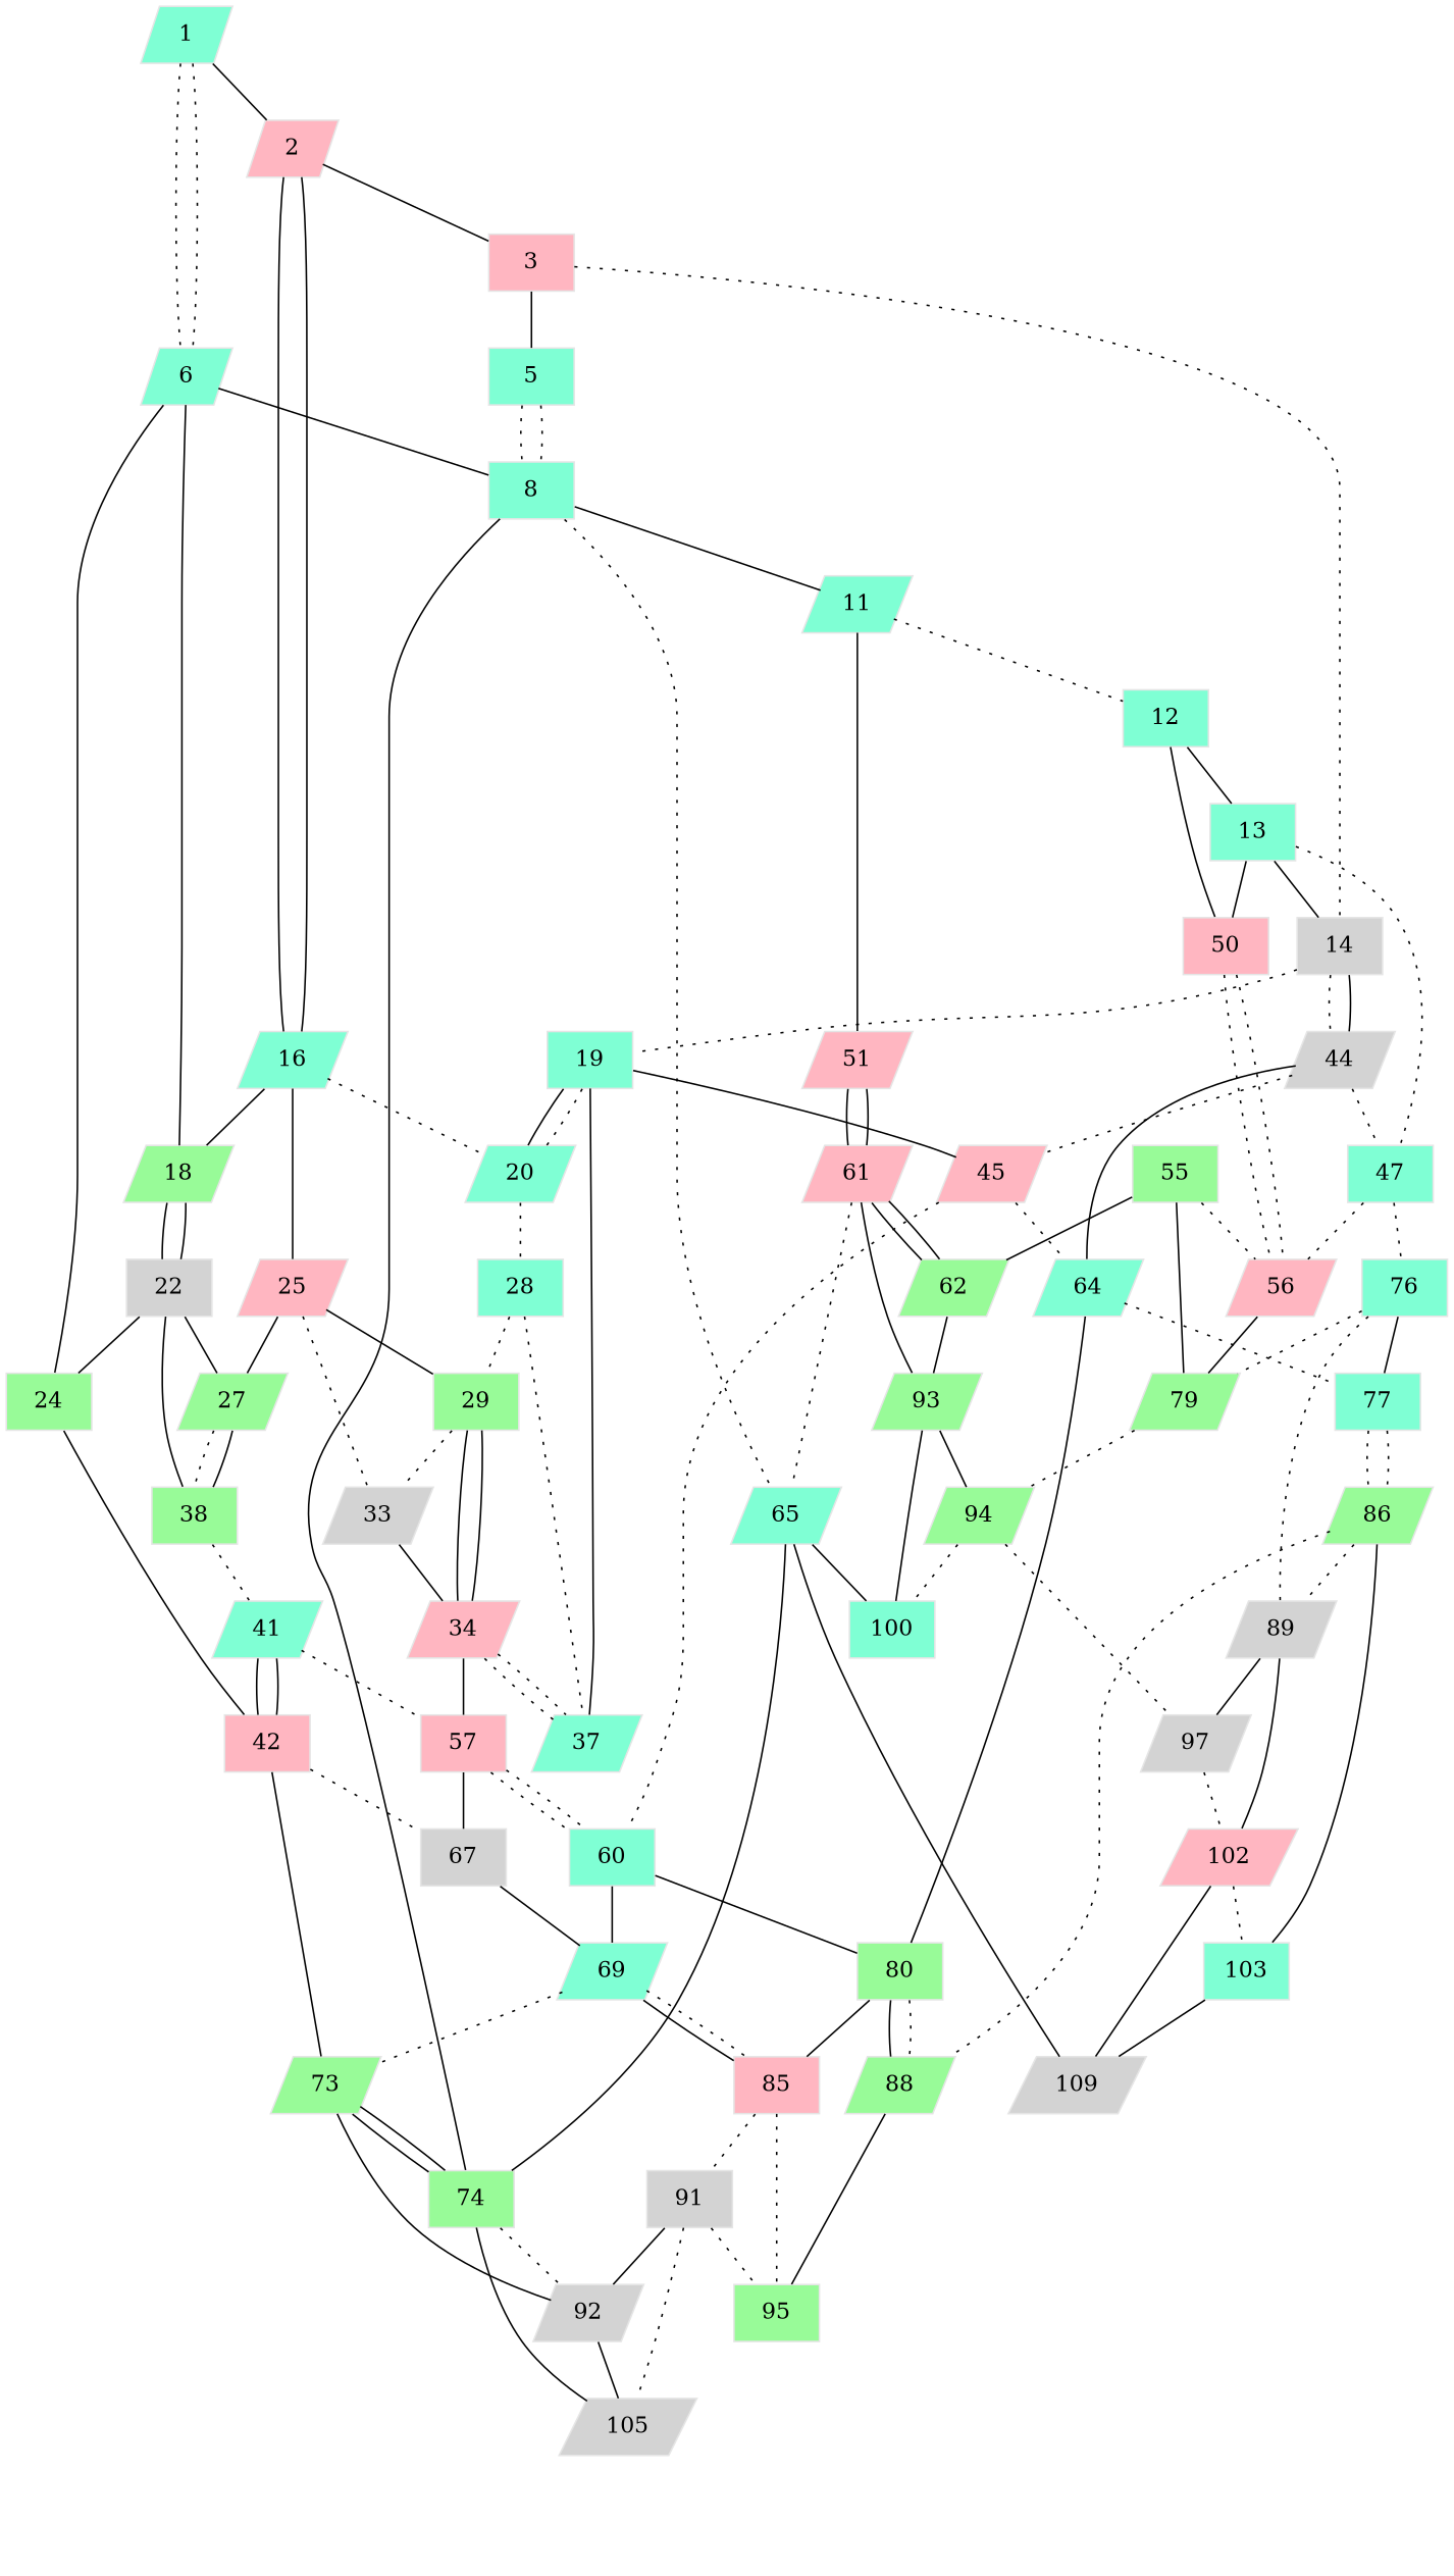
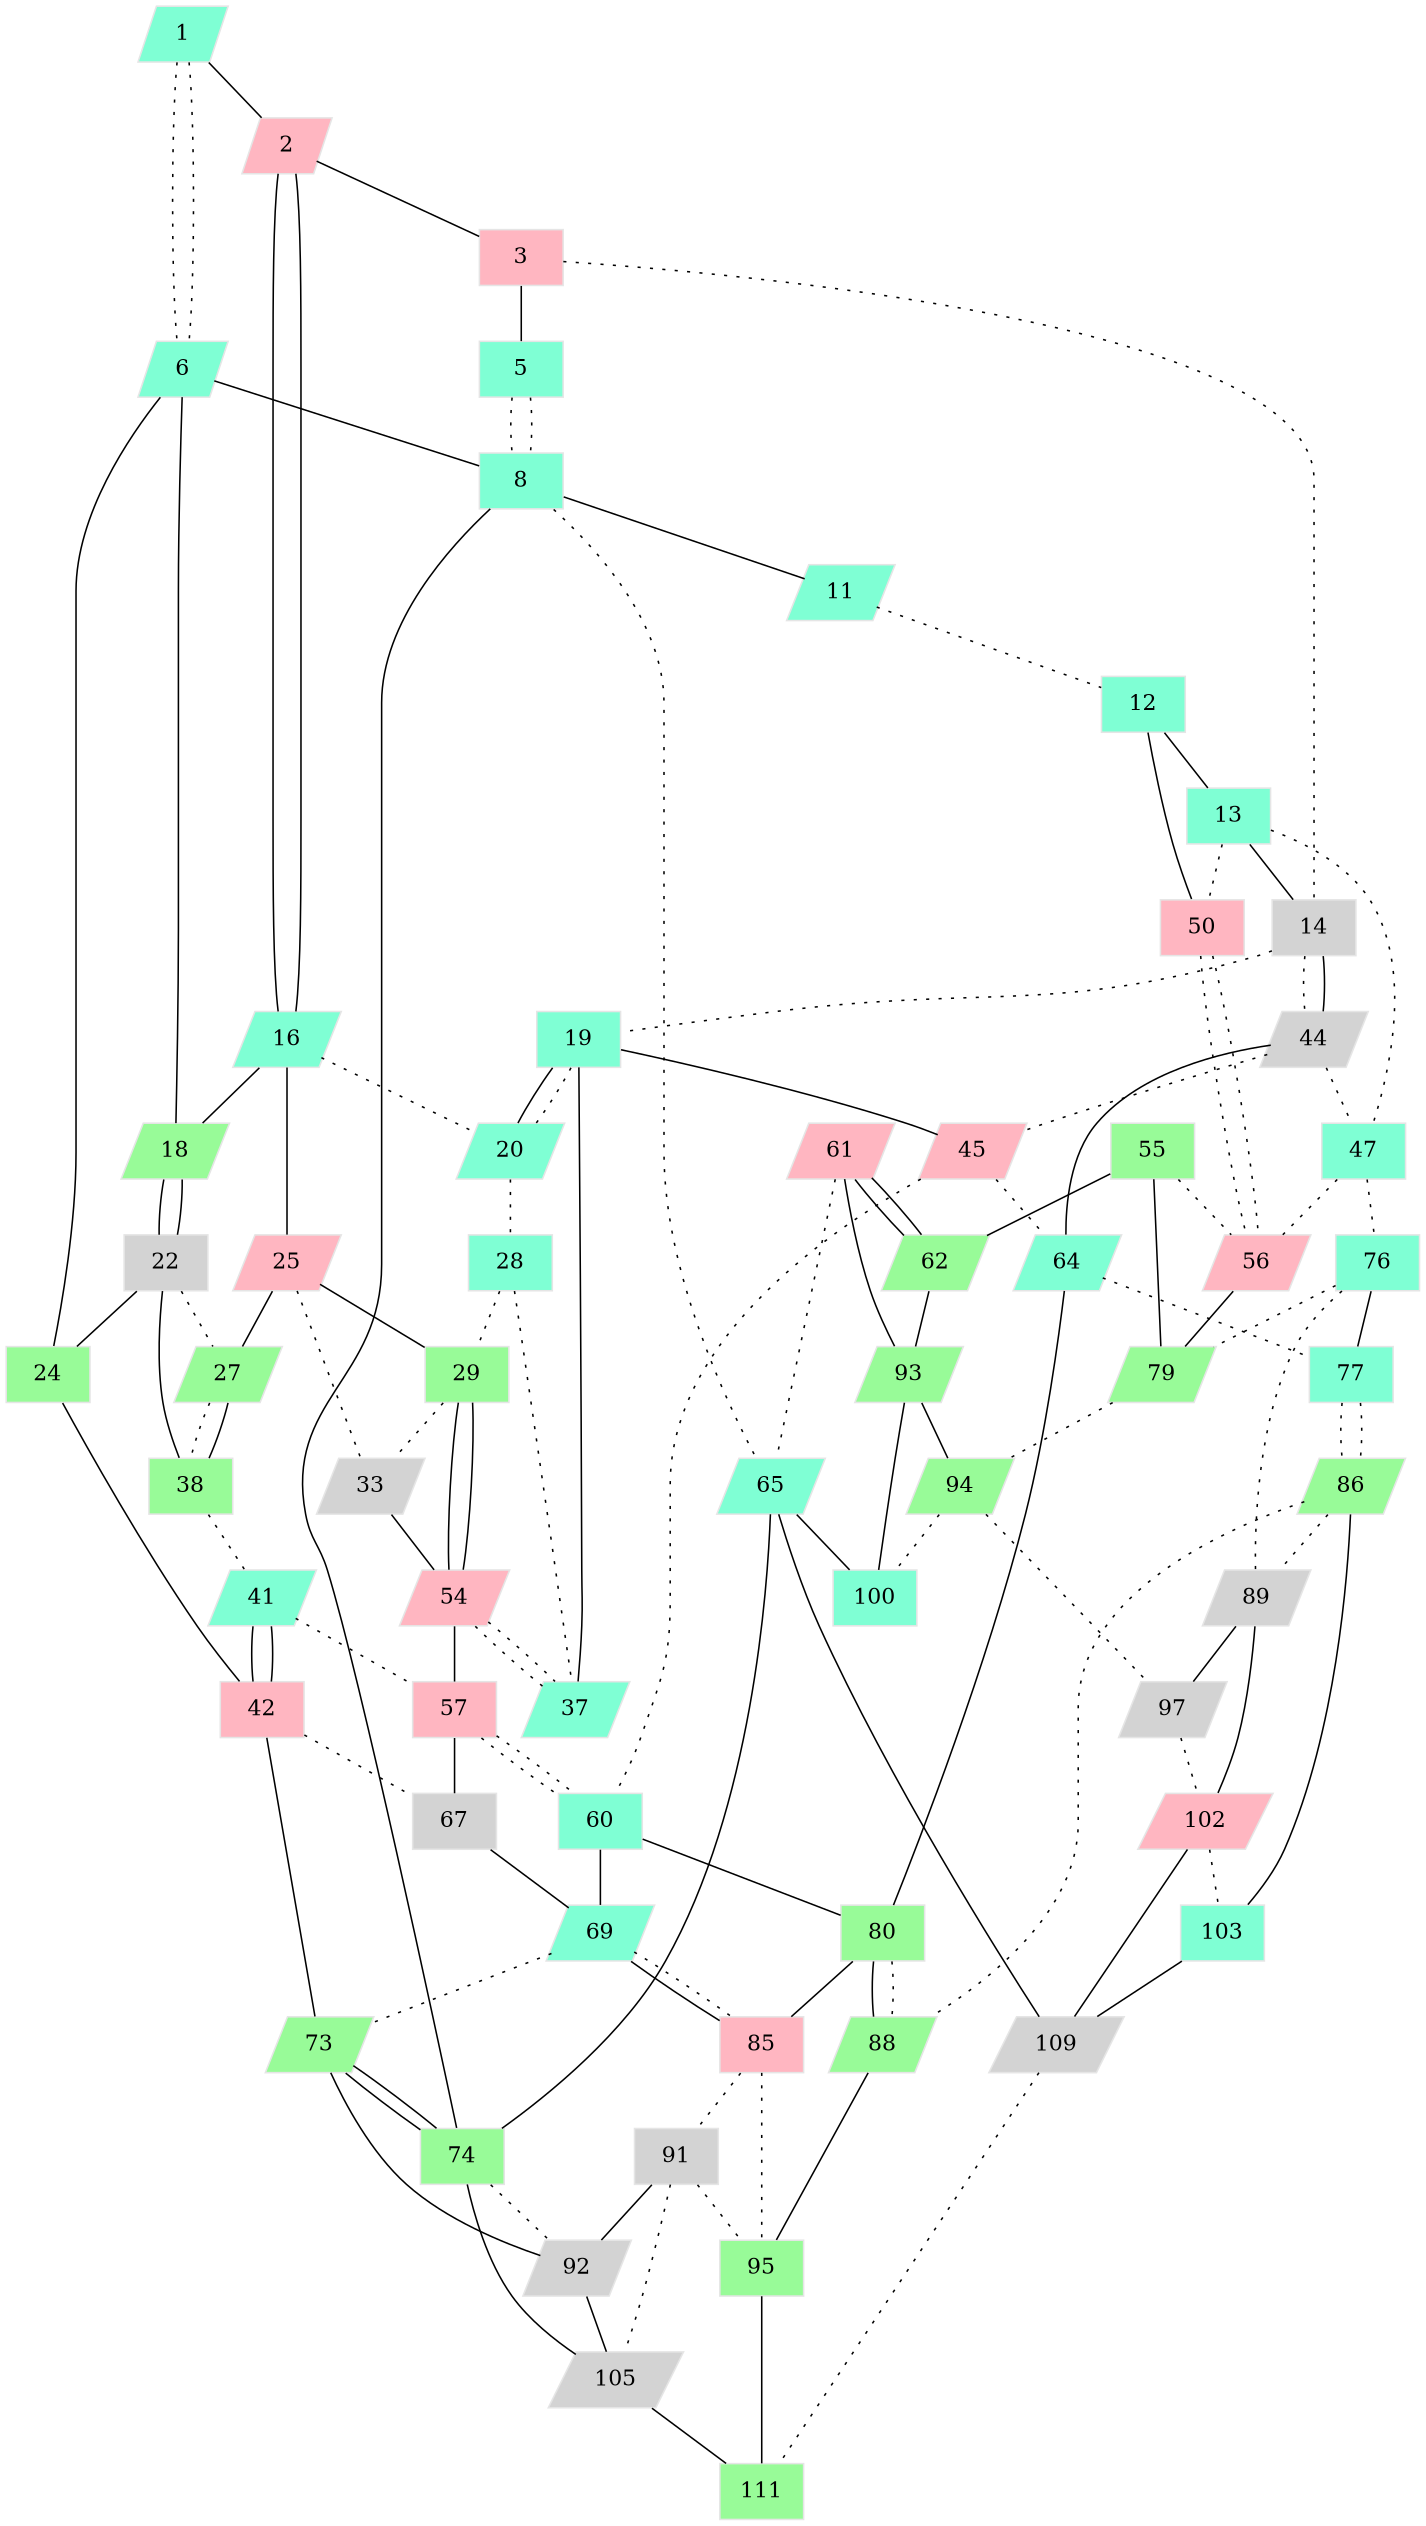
  graph {
    node [color=gray90 fillcolor=aquamarine shape=parallelogram style=filled]
    edge [style=solid]
    2 [fillcolor=lightpink]
    1
    6 [super="+7"]
    3 [fillcolor=lightpink shape=box super="+4"]
    16 [super="+17"]
    8 [shape=box super="+10"]
    18 [fillcolor=palegreen]
    24 [fillcolor=palegreen shape=box]
    5 [shape=box]
    14 [fillcolor=lightgrey shape=box super="+15"]
    20 [super="+21"]
    25 [fillcolor=lightpink super="+26"]
    19 [shape=box super="+40"]
    44 [fillcolor=lightgrey super="+48"]
    11 [super="+31"]
    65 [super="+108"]
    74 [fillcolor=palegreen shape=box super="+75"]
    22 [fillcolor=lightgrey shape=box super="+23"]
    42 [fillcolor=lightpink shape=box super="+43"]
    12 [shape=box super="+49"]
-   51 [fillcolor=lightpink super="+52"]
    100 [shape=box]
    109 [fillcolor=lightgrey super="+110"]
    92 [fillcolor=lightgrey super="+101"]
    105 [fillcolor=lightgrey super="+112"]
    13 [shape=box super="+46"]
    50 [fillcolor=lightpink shape=box]
    61 [fillcolor=lightpink super="+66"]
    47 [shape=box super="+72"]
    56 [fillcolor=lightpink super="+71"]
    76 [shape=box super="+84"]
    37
    45 [fillcolor=lightpink super="+59"]
    64 [super="+78"]
    28 [shape=box super="+32"]
    27 [fillcolor=palegreen]
    29 [fillcolor=palegreen shape=box super="+30"]
    33 [fillcolor=lightgrey super="+36"]
    38 [fillcolor=palegreen shape=box super="+39"]
    60 [shape=box super="+68"]
    41
    67 [fillcolor=lightgrey shape=box]
    73 [fillcolor=palegreen super="+82"]
-   34 [fillcolor=lightpink super="+35"]
+   34 [fillcolor=lightpink super="+35" label=54]
    57 [fillcolor=lightpink shape=box super="+58"]
    69 [super="+70"]
    80 [fillcolor=palegreen shape=box super="+81"]
    77 [shape=box]
    79 [fillcolor=palegreen super="+83"]
    89 [fillcolor=lightgrey super="+98"]
    62 [fillcolor=palegreen]
    93 [fillcolor=palegreen super="+99"]
    55 [fillcolor=palegreen shape=box super="+63"]
    94 [fillcolor=palegreen super="+96"]
    85 [fillcolor=lightpink shape=box super="+90"]
    88 [fillcolor=palegreen]
    86 [fillcolor=palegreen super="+87"]
+   111 [fillcolor=palegreen shape=box]
    91 [fillcolor=lightgrey shape=box super="+104"]
    95 [fillcolor=palegreen shape=box super="+106"]
    97 [fillcolor=lightgrey]
    102 [fillcolor=lightpink super="+107"]
    103 [shape=box]
    2 -- 3
    2 -- 16
    2 -- 16
    1 -- 2
    1 -- 6 [style=dotted]
    1 -- 6 [style=dotted]
    6 -- 8
    6 -- 18
    6 -- 24
    3 -- 5
    3 -- 14 [style=dotted]
    16 -- 18
    16 -- 20 [style=dotted]
    16 -- 25
    8 -- 11
    8 -- 65 [style=dotted]
    8 -- 74
    18 -- 22
    18 -- 22
    24 -- 42
    5 -- 8 [style=dotted]
    5 -- 8 [style=dotted]
    14 -- 19 [style=dotted]
    14 -- 44 [style=dotted]
    14 -- 44
    20 -- 28 [style=dotted weight=2]
    25 -- 27
    25 -- 29
    25 -- 33 [style=dotted]
    19 -- 20
    19 -- 20 [style=dotted]
    19 -- 37
    19 -- 45
    44 -- 47 [style=dotted]
    44 -- 45 [style=dotted]
    44 -- 64
    11 -- 12 [style=dotted]
-   11 -- 51
    65 -- 74
    65 -- 100
    65 -- 109
    74 -- 92 [style=dotted]
    74 -- 105
    22 -- 24
-   22 -- 27
+   22 -- 27 [style=dotted]
    22 -- 38
    42 -- 67 [style=dotted]
    42 -- 73
    12 -- 13
    12 -- 50
-   51 -- 61
-   51 -- 61
+   109 -- 111 [style=dotted]
    92 -- 105
+   105 -- 111
    13 -- 14
-   13 -- 50
+   13 -- 50 [style=dotted]
    13 -- 47 [style=dotted]
    50 -- 56 [style=dotted]
    50 -- 56 [style=dotted]
    61 -- 65 [style=dotted]
    61 -- 62
    61 -- 62
    61 -- 93
    47 -- 56 [style=dotted]
    47 -- 76 [style=dotted]
    56 -- 79
    76 -- 77
    76 -- 79 [style=dotted]
    76 -- 89 [style=dotted]
    45 -- 64 [style=dotted]
    45 -- 60 [style=dotted]
    64 -- 80
    64 -- 77 [style=dotted]
    28 -- 37 [style=dotted]
    28 -- 29 [style=dotted]
    27 -- 38 [style=dotted]
    27 -- 38
    29 -- 33 [style=dotted]
    29 -- 34
    29 -- 34
    33 -- 34
    38 -- 41 [style=dotted]
    60 -- 69
    60 -- 80
    41 -- 42
    41 -- 42
    41 -- 57 [style=dotted]
    67 -- 69
    73 -- 74
    73 -- 74
    73 -- 92
    34 -- 37 [style=dotted]
    34 -- 37 [style=dotted]
    34 -- 57
    57 -- 60 [style=dotted]
    57 -- 60 [style=dotted]
    57 -- 67
    69 -- 73 [style=dotted]
    69 -- 85
    69 -- 85 [style=dotted]
    80 -- 85
    80 -- 88
    80 -- 88 [style=dotted]
    77 -- 86 [style=dotted]
    77 -- 86 [style=dotted]
    79 -- 94 [style=dotted]
    89 -- 97
    89 -- 102
    62 -- 93
    93 -- 100
    93 -- 94
    55 -- 56 [style=dotted]
    55 -- 79
    55 -- 62
    94 -- 100 [style=dotted]
    94 -- 97 [style=dotted]
    85 -- 91 [style=dotted]
    85 -- 95 [style=dotted]
    88 -- 95
    86 -- 89 [style=dotted]
    86 -- 88 [style=dotted]
    86 -- 103
    91 -- 92
    91 -- 105 [style=dotted]
    91 -- 95 [style=dotted]
+   95 -- 111
    97 -- 102 [style=dotted]
    102 -- 109
    102 -- 103 [style=dotted]
    103 -- 109
  }
